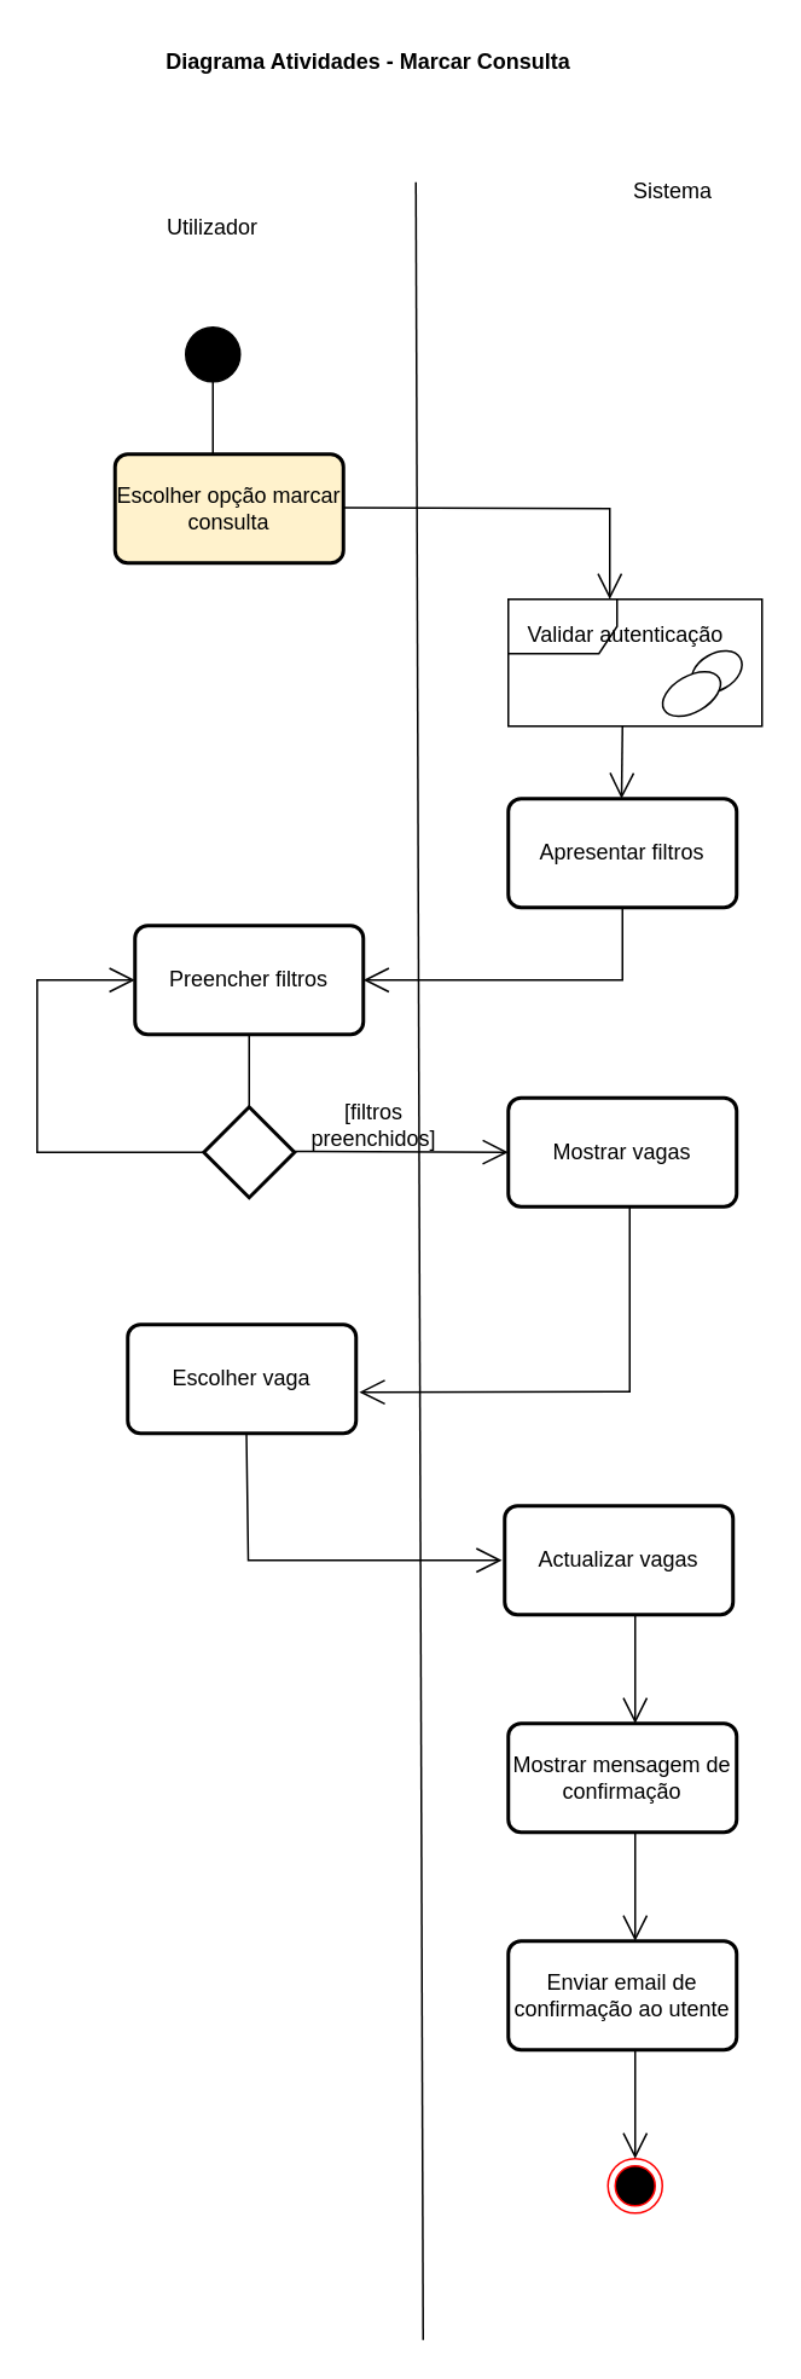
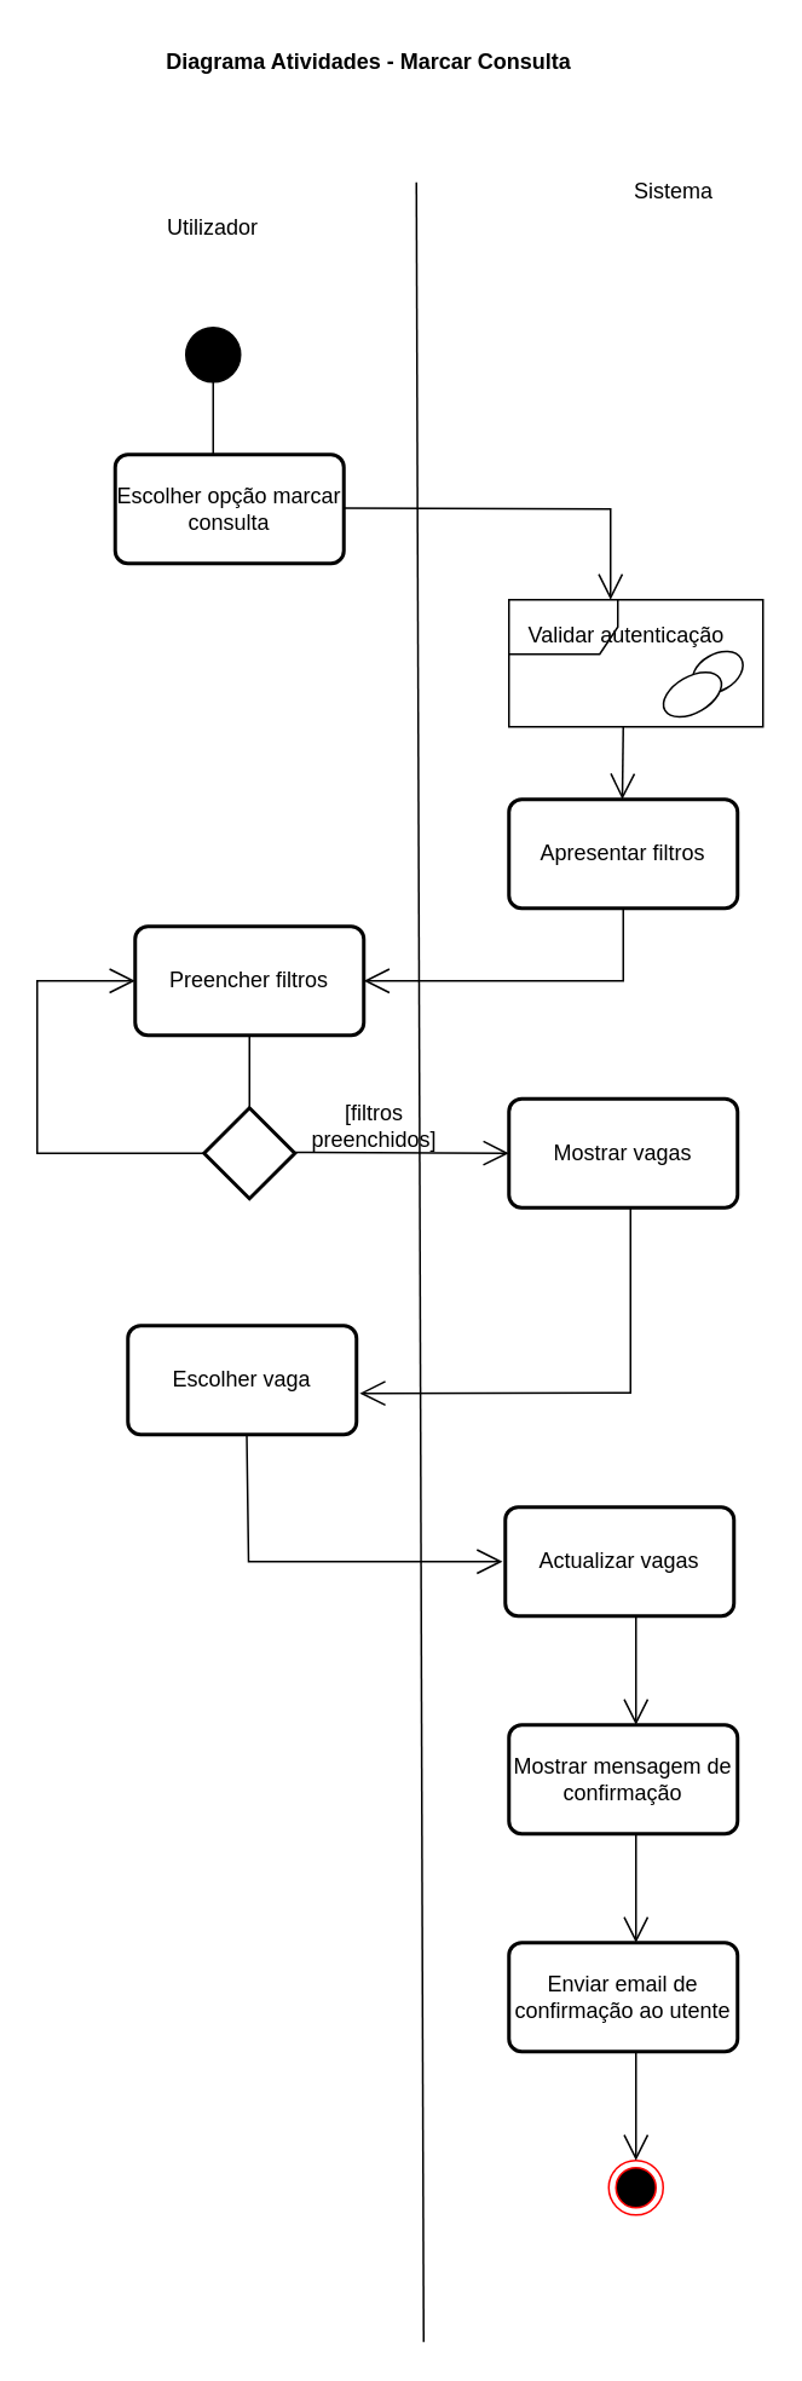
  <mxCell id="0" />
  <mxCell id="1" parent="0" />
  <mxCell id="2" value="" style="verticalLabelPosition=bottom;verticalAlign=top;html=1;shape=mxgraph.flowchart.on-page_reference;fillColor=#000000;" vertex="1" parent="1"><mxGeometry x="102" y="180" width="30" height="30" as="geometry" /></mxCell>
  <mxCell id="3" value="" style="endArrow=none;endFill=0;endSize=12;html=1;rounded=0;" edge="1" parent="1"><mxGeometry width="160" relative="1" as="geometry"><mxPoint x="117" y="210" as="sourcePoint" /><mxPoint x="117" y="250" as="targetPoint" /></mxGeometry></mxCell>
- <mxCell id="4" value="Escolher opção marcar consulta" style="rounded=1;whiteSpace=wrap;html=1;absoluteArcSize=1;arcSize=14;strokeWidth=2;fillColor=#fff2cc;strokeColor=#000000;" vertex="1" parent="1"><mxGeometry x="63" y="250" width="126" height="60" as="geometry" /></mxCell>
+ <mxCell id="4" value="Escolher opção marcar consulta" style="rounded=1;whiteSpace=wrap;html=1;absoluteArcSize=1;arcSize=14;strokeWidth=2;fillColor=#FFFFFF;strokeColor=#000000;" vertex="1" parent="1"><mxGeometry x="63" y="250" width="126" height="60" as="geometry" /></mxCell>
  <mxCell id="5" value="Utilizador" style="text;html=1;strokeColor=none;fillColor=none;align=center;verticalAlign=middle;whiteSpace=wrap;rounded=0;" vertex="1" parent="1"><mxGeometry x="87" y="110" width="60" height="30" as="geometry" /></mxCell>
  <mxCell id="6" value="Diagrama Atividades - Marcar Consulta" style="text;align=center;fontStyle=1;verticalAlign=middle;spacingLeft=3;spacingRight=3;strokeColor=none;rotatable=0;points=[[0,0.5],[1,0.5]];portConstraint=eastwest;fillColor=#FFFFFF;" vertex="1" parent="1"><mxGeometry x="163" y="20" width="80" height="26" as="geometry" /></mxCell>
  <mxCell id="7" value="" style="endArrow=open;endFill=1;endSize=12;html=1;rounded=0;" edge="1" parent="1"><mxGeometry width="160" relative="1" as="geometry"><mxPoint x="189" y="279.5" as="sourcePoint" /><mxPoint x="336" y="330" as="targetPoint" /><Array as="points"><mxPoint x="336" y="280" /></Array></mxGeometry></mxCell>
  <mxCell id="8" value="Apresentar filtros" style="rounded=1;whiteSpace=wrap;html=1;absoluteArcSize=1;arcSize=14;strokeWidth=2;fillColor=#FFFFFF;strokeColor=#000000;" vertex="1" parent="1"><mxGeometry x="280" y="440" width="126" height="60" as="geometry" /></mxCell>
  <mxCell id="9" value="Sistema" style="text;html=1;strokeColor=none;fillColor=none;align=center;verticalAlign=middle;whiteSpace=wrap;rounded=0;" vertex="1" parent="1"><mxGeometry x="341" y="90" width="60" height="30" as="geometry" /></mxCell>
  <mxCell id="10" value="" style="endArrow=open;endFill=1;endSize=12;html=1;rounded=0;exitX=0.5;exitY=1;exitDx=0;exitDy=0;" edge="1" parent="1" source="8"><mxGeometry width="160" relative="1" as="geometry"><mxPoint x="100" y="520" as="sourcePoint" /><mxPoint x="200" y="540" as="targetPoint" /><Array as="points"><mxPoint x="343" y="540" /></Array></mxGeometry></mxCell>
  <mxCell id="11" value="Preencher filtros" style="rounded=1;whiteSpace=wrap;html=1;absoluteArcSize=1;arcSize=14;strokeWidth=2;fillColor=#FFFFFF;strokeColor=#000000;" vertex="1" parent="1"><mxGeometry x="74" y="510" width="126" height="60" as="geometry" /></mxCell>
  <mxCell id="12" value="Mostrar vagas" style="rounded=1;whiteSpace=wrap;html=1;absoluteArcSize=1;arcSize=14;strokeWidth=2;fillColor=#FFFFFF;strokeColor=#000000;" vertex="1" parent="1"><mxGeometry x="280" y="605" width="126" height="60" as="geometry" /></mxCell>
  <mxCell id="13" value="" style="endArrow=open;endFill=1;endSize=12;html=1;rounded=0;exitX=0.5;exitY=1;exitDx=0;exitDy=0;entryX=1.014;entryY=0.621;entryDx=0;entryDy=0;entryPerimeter=0;" edge="1" parent="1" target="14"><mxGeometry width="160" relative="1" as="geometry"><mxPoint x="347" y="665" as="sourcePoint" /><mxPoint x="204" y="745" as="targetPoint" /><Array as="points"><mxPoint x="347" y="767" /></Array></mxGeometry></mxCell>
  <mxCell id="14" value="Escolher vaga" style="rounded=1;whiteSpace=wrap;html=1;absoluteArcSize=1;arcSize=14;strokeWidth=2;fillColor=#FFFFFF;strokeColor=#000000;" vertex="1" parent="1"><mxGeometry x="70" y="730" width="126" height="60" as="geometry" /></mxCell>
  <mxCell id="15" value="" style="endArrow=open;endFill=1;endSize=12;html=1;rounded=0;exitX=0.5;exitY=1;exitDx=0;exitDy=0;entryX=0;entryY=0.5;entryDx=0;entryDy=0;" edge="1" parent="1"><mxGeometry width="160" relative="1" as="geometry"><mxPoint x="135.5" y="790" as="sourcePoint" /><mxPoint x="276.5" y="860" as="targetPoint" /><Array as="points"><mxPoint x="136.5" y="860" /></Array></mxGeometry></mxCell>
  <mxCell id="16" value="" style="endArrow=none;endFill=0;endSize=12;html=1;rounded=0;exitX=0.5;exitY=1;exitDx=0;exitDy=0;" edge="1" parent="1" source="11"><mxGeometry width="160" relative="1" as="geometry"><mxPoint x="110" y="770" as="sourcePoint" /><mxPoint x="137" y="610" as="targetPoint" /></mxGeometry></mxCell>
  <mxCell id="17" value="" style="strokeWidth=2;html=1;shape=mxgraph.flowchart.decision;whiteSpace=wrap;fillColor=#FFFFFF;" vertex="1" parent="1"><mxGeometry x="112" y="610" width="50" height="50" as="geometry" /></mxCell>
  <mxCell id="18" value="" style="endArrow=open;endFill=1;endSize=12;html=1;rounded=0;" edge="1" parent="1"><mxGeometry width="160" relative="1" as="geometry"><mxPoint x="162" y="634.5" as="sourcePoint" /><mxPoint x="280" y="635" as="targetPoint" /></mxGeometry></mxCell>
  <mxCell id="19" value="[filtros preenchidos]" style="text;html=1;strokeColor=none;fillColor=none;align=center;verticalAlign=middle;whiteSpace=wrap;rounded=0;" vertex="1" parent="1"><mxGeometry x="176" y="605" width="60" height="30" as="geometry" /></mxCell>
  <mxCell id="20" value="" style="endArrow=open;endFill=1;endSize=12;html=1;rounded=0;entryX=0;entryY=0.5;entryDx=0;entryDy=0;exitX=0;exitY=0.5;exitDx=0;exitDy=0;exitPerimeter=0;" edge="1" parent="1" source="17" target="11"><mxGeometry width="160" relative="1" as="geometry"><mxPoint x="-23.5" y="660" as="sourcePoint" /><mxPoint x="-23.5" y="710" as="targetPoint" /><Array as="points"><mxPoint x="20" y="635" /><mxPoint x="20" y="540" /></Array></mxGeometry></mxCell>
  <mxCell id="21" value="Actualizar vagas" style="rounded=1;whiteSpace=wrap;html=1;absoluteArcSize=1;arcSize=14;strokeWidth=2;fillColor=#FFFFFF;strokeColor=#000000;" vertex="1" parent="1"><mxGeometry x="278" y="830" width="126" height="60" as="geometry" /></mxCell>
  <mxCell id="22" value="" style="endArrow=open;endFill=1;endSize=12;html=1;rounded=0;" edge="1" parent="1"><mxGeometry width="160" relative="1" as="geometry"><mxPoint x="350" y="890" as="sourcePoint" /><mxPoint x="350" y="950" as="targetPoint" /></mxGeometry></mxCell>
  <mxCell id="23" value="Mostrar mensagem de confirmação" style="rounded=1;whiteSpace=wrap;html=1;absoluteArcSize=1;arcSize=14;strokeWidth=2;fillColor=#FFFFFF;strokeColor=#000000;" vertex="1" parent="1"><mxGeometry x="280" y="950" width="126" height="60" as="geometry" /></mxCell>
  <mxCell id="24" value="" style="endArrow=none;endFill=0;endSize=12;html=1;rounded=0;" edge="1" parent="1"><mxGeometry width="160" relative="1" as="geometry"><mxPoint x="229" y="100" as="sourcePoint" /><mxPoint x="233" y="1290" as="targetPoint" /></mxGeometry></mxCell>
  <mxCell id="25" value="" style="endArrow=open;endFill=1;endSize=12;html=1;rounded=0;" edge="1" parent="1"><mxGeometry width="160" relative="1" as="geometry"><mxPoint x="350" y="1010" as="sourcePoint" /><mxPoint x="350" y="1070" as="targetPoint" /></mxGeometry></mxCell>
  <mxCell id="26" value="" style="ellipse;html=1;shape=endState;fillColor=#000000;strokeColor=#ff0000;" vertex="1" parent="1"><mxGeometry x="335" y="1190" width="30" height="30" as="geometry" /></mxCell>
  <mxCell id="27" value="Enviar email de confirmação ao utente" style="rounded=1;whiteSpace=wrap;html=1;absoluteArcSize=1;arcSize=14;strokeWidth=2;fillColor=#FFFFFF;strokeColor=#000000;" vertex="1" parent="1"><mxGeometry x="280" y="1070" width="126" height="60" as="geometry" /></mxCell>
  <mxCell id="28" value="" style="endArrow=open;endFill=1;endSize=12;html=1;rounded=0;" edge="1" parent="1"><mxGeometry width="160" relative="1" as="geometry"><mxPoint x="350" y="1130" as="sourcePoint" /><mxPoint x="350" y="1190" as="targetPoint" /></mxGeometry></mxCell>
  <mxCell id="29" value="" style="endArrow=open;endFill=1;endSize=12;html=1;rounded=0;" edge="1" parent="1"><mxGeometry width="160" relative="1" as="geometry"><mxPoint x="343" y="400" as="sourcePoint" /><mxPoint x="342.5" y="440" as="targetPoint" /></mxGeometry></mxCell>
  <mxCell id="30" value="" style="shape=umlFrame;whiteSpace=wrap;html=1;strokeColor=#000000;fillColor=#FFFFFF;" vertex="1" parent="1"><mxGeometry x="280" y="330" width="140" height="70" as="geometry" /></mxCell>
  <mxCell id="31" value="Validar autenticação" style="text;html=1;strokeColor=none;fillColor=none;align=center;verticalAlign=middle;whiteSpace=wrap;rounded=0;" vertex="1" parent="1"><mxGeometry x="280" y="320" width="130" height="60" as="geometry" /></mxCell>
  <mxCell id="32" value="" style="ellipse;whiteSpace=wrap;html=1;strokeColor=#000000;fillColor=#FFFFFF;rotation=-30;" vertex="1" parent="1"><mxGeometry x="380" y="360" width="30" height="20" as="geometry" /></mxCell>
  <mxCell id="33" value="" style="ellipse;whiteSpace=wrap;html=1;strokeColor=#000000;fillColor=#FFFFFF;rotation=-30;" vertex="1" parent="1"><mxGeometry x="363.64" y="372.23" width="35" height="20" as="geometry" /></mxCell>
